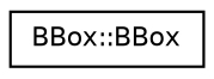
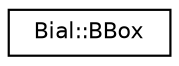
  digraph {
    rankdir=TB
-   n1 [color=black fillcolor=white fontname=Helvetica fontsize=10 height=0.2 label="BBox::BBox" shape=record style=filled width=0.4]
+   n1 [color=black fillcolor=white fontname=Helvetica fontsize=10 height=0.2 label="Bial::BBox" shape=record style=filled width=0.4]
  }
